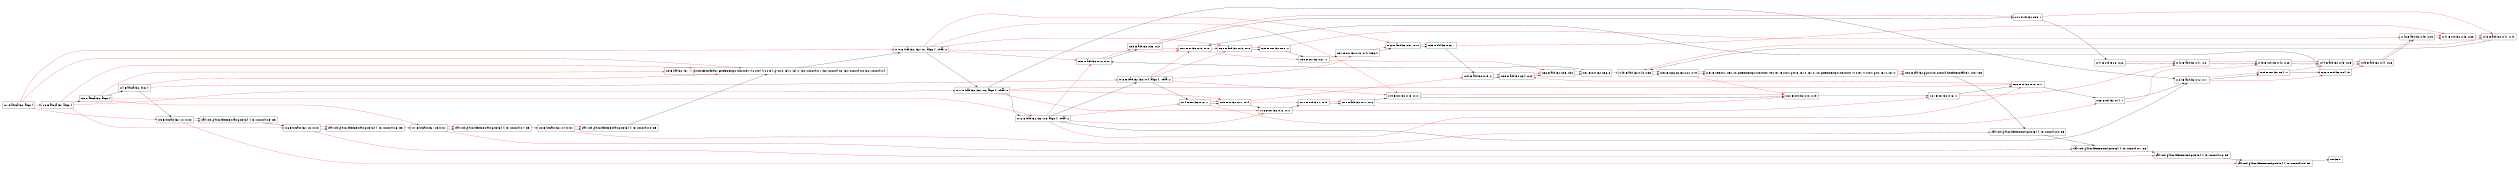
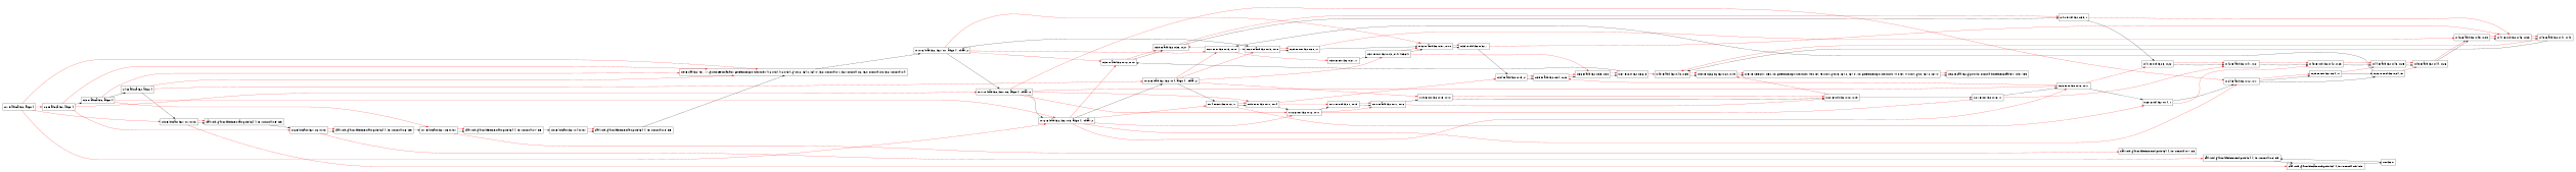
  digraph {
    rankdir=LR
    node [shape=record]
    edge [color=red]
    n1 [label="  %1 = alloca i32, align 4"]
    n2 [label="  %2 = alloca i32, align 4"]
    n3 [label="  %5 = bitcast i32* %1 to i8*"]
    n4 [label="  %9 = call i32 (i8*, ...) @__isoc99_scanf(i8* getelementptr inbounds ([12 x i8], [12 x i8]* @.str.2, i64 0, i64 0), i32* nonnull %1, i32* nonnull %2, i32* nonnull %3, i32* nonnull %4)"]
    n5 [label="  %10 = load i32, i32* %1, align 4, !tbaa !2"]
    n6 [label="  %3 = alloca i32, align 4"]
    n7 [label="  %6 = bitcast i32* %2 to i8*"]
    n8 [label="  %11 = load i32, i32* %2, align 4, !tbaa !2"]
    n9 [label="  call void @llvm.lifetime.start.p0i8(i64 4, i8* nonnull %5) #5"]
-   n10 [label="  call void @llvm.lifetime.end.p0i8(i64 4, i8* nonnull %5) #5"]
+   n10 [label="call void @llvm.bitcast.end.p0i8(i64 4, i8* nonnull %5) #5"]
    n11 [label="  %19 = xor i32 %13, %10"]
    n12 [label="  %27 = or i32 %13, %10"]
    n13 [label="  %28 = and i32 %13, %10"]
    n14 [label="  %32 = and i32 %31, %10"]
    n15 [label="  %38 = add i32 %12, %10"]
-   n16 [label="%4 = alloca i32, llvm 4"]
+   n16 [label="  %4 = alloca i32, align 4"]
    n17 [label="  %7 = bitcast i32* %3 to i8*"]
    n18 [label="  %12 = load i32, i32* %3, align 4, !tbaa !2"]
    n19 [label="  call void @llvm.lifetime.start.p0i8(i64 4, i8* nonnull %6) #5"]
    n20 [label="  call void @llvm.lifetime.end.p0i8(i64 4, i8* nonnull %6) #5"]
    n21 [label="  %15 = or i32 %11, %14"]
    n22 [label="  %16 = xor i32 %12, %11"]
    n23 [label="  %22 = or i32 %12, %11"]
    n24 [label="  %24 = and i32 %12, %11"]
    n25 [label="  %13 = load i32, i32* %4, align 4, !tbaa !2"]
    n26 [label="  call void @llvm.lifetime.start.p0i8(i64 4, i8* nonnull %7) #5"]
    n27 [label="  call void @llvm.lifetime.end.p0i8(i64 4, i8* nonnull %7) #5"]
    n28 [label="  %14 = xor i32 %12, -1"]
    n29 [label="  %8 = bitcast i32* %4 to i8*"]
    n30 [label="  call void @llvm.lifetime.start.p0i8(i64 4, i8* nonnull %8) #5"]
-   n31 [label="  call void @llvm.lifetime.end.p0i8(i64 4, i8* nonnull %8) #5"]
    n32 [label="  %31 = xor i32 %13, 2147483647"]
    n33 [label="  ret i32 0"]
    n34 [label="  %20 = sub i32 %18, %19"]
    n35 [label="  %30 = xor i32 %27, -1"]
    n36 [label="  %39 = add i32 %38, %27"]
    n37 [label="  %29 = xor i32 %28, -1"]
    n38 [label="  %33 = shl i32 %32, 1"]
    n39 [label="  %17 = sub i32 1, %15"]
    n40 [label="  %34 = add i32 %15, 2"]
    n41 [label="  %18 = add i32 %17, %16"]
    n42 [label="  %21 = xor i32 %16, -1"]
    n43 [label="  %23 = shl i32 %14, 1"]
    n44 [label="  %35 = add i32 %34, %22"]
    n45 [label="  %41 = sub i32 3, %22"]
    n46 [label="  %25 = xor i32 %24, -1"]
    n47 [label="  %26 = mul i32 %24, -5"]
    n48 [label="  %43 = sub i32 %42, %23"]
    n49 [label="  %42 = add i32 %41, %21"]
    n50 [label="  %50 = icmp eq i32 %20, %49"]
    n51 [label="  %51 = select i1 %50, i8* getelementptr inbounds ([5 x i8], [5 x i8]* @str.3, i64 0, i64 0), i8* getelementptr inbounds ([4 x i8], [4 x i8]* @str, i64 0, i64 0)"]
    n52 [label="  %36 = add i32 %35, %30"]
    n53 [label="  %44 = add i32 %43, %25"]
    n54 [label="  %45 = add i32 %44, %26"]
    n55 [label="  %46 = add i32 %45, %29"]
    n56 [label="  %40 = shl i32 %39, 1"]
    n57 [label="  %47 = sub i32 %46, %33"]
    n58 [label="  %37 = mul i32 %36, 3"]
    n59 [label="  %48 = add i32 %47, %40"]
    n60 [label="%49 = add i32 %48, %35"]
    n61 [label="  %52 = call i32 @puts(i8* nonnull dereferenceable(1) %51) #5"]
-   n1 -> n2 [color=""]
+   n1 -> n2
    n1 -> n3
    n1 -> n4
-   n1 -> n5
+   n1 -> n18
    n2 -> n4
    n2 -> n6 [color=""]
    n2 -> n7
    n2 -> n8
    n3 -> n9 [color=""]
    n3 -> n9
    n3 -> n10
    n4 -> n5 [color=""]
    n5 -> n8 [color=""]
-   n5 -> n11
    n5 -> n12
-   n5 -> n13
+   n5 -> n13 [color=black]
    n5 -> n14
    n5 -> n15
    n6 -> n4
    n6 -> n16 [color=""]
    n6 -> n17
    n6 -> n18
    n7 -> n19 [color=""]
    n7 -> n19
    n7 -> n20
    n8 -> n18 [color=""]
    n8 -> n21
    n8 -> n22
    n8 -> n23
-   n8 -> n24 [color=black]
+   n8 -> n24
    n9 -> n7 [color=""]
    n10 -> n33 [color=""]
    n11 -> n34 [color=""]
    n11 -> n34
    n12 -> n13 [color=""]
    n12 -> n35
-   n36 -> n12
+   n12 -> n36
    n13 -> n37 [color=""]
    n13 -> n37
    n14 -> n38 [color=""]
    n14 -> n38
    n15 -> n36 [color=""]
    n15 -> n36
    n16 -> n3 [color=""]
    n16 -> n4
    n16 -> n25
    n17 -> n26 [color=""]
    n17 -> n26
    n17 -> n27
    n18 -> n15
    n18 -> n22
    n18 -> n23
-   n18 -> n24 [color=black]
+   n18 -> n24
    n18 -> n25 [color=""]
    n18 -> n28
    n19 -> n17 [color=""]
    n20 -> n10 [color=""]
    n21 -> n22 [color=""]
    n21 -> n39
    n21 -> n40
    n22 -> n39 [color=""]
+   n22 -> n41
    n22 -> n42
    n23 -> n43 [color=""]
    n23 -> n44
+   n23 -> n45
    n24 -> n46 [color=""]
    n24 -> n46
-   n24 -> n47
+   n24 -> n47 [color=black]
    n25 -> n11
    n25 -> n12
    n25 -> n13
    n25 -> n28 [color=""]
    n25 -> n32
    n26 -> n29 [color=""]
-   n27 -> n20 [color=""]
+   n33 -> n20 [color=""]
    n28 -> n21 [color=""]
    n28 -> n21
    n28 -> n43
    n29 -> n30 [color=""]
    n29 -> n30
-   n29 -> n31
    n30 -> n4 [color=""]
-   n31 -> n27 [color=""]
    n32 -> n14 [color=""]
    n32 -> n14
    n34 -> n42 [color=""]
-   n50 -> n34
+   n34 -> n50
    n35 -> n32 [color=""]
-   n35 -> n52
+   n32 -> n52
    n36 -> n56 [color=""]
    n36 -> n56
-   n37 -> n35 [color=""]
+   n37 -> n14 [color=""]
    n37 -> n55
    n38 -> n40 [color=""]
    n38 -> n57
    n39 -> n41 [color=""]
    n39 -> n41
    n40 -> n44 [color=""]
    n40 -> n44
    n41 -> n11 [color=""]
    n41 -> n34
    n42 -> n23 [color=""]
    n42 -> n49
    n43 -> n24 [color=""]
    n43 -> n48
    n44 -> n52 [color=""]
    n44 -> n52
    n45 -> n49 [color=""]
    n45 -> n49
    n46 -> n47 [color=""]
    n46 -> n53
    n47 -> n12 [color=""]
    n47 -> n54
    n48 -> n53 [color=""]
    n48 -> n53
    n49 -> n48 [color=""]
    n49 -> n48
    n50 -> n51 [color=""]
    n50 -> n51
    n51 -> n61 [color=""]
    n51 -> n61
    n52 -> n58 [color=""]
    n52 -> n58
    n53 -> n54 [color=""]
    n53 -> n54
    n54 -> n55 [color=""]
    n54 -> n55
    n55 -> n57 [color=""]
    n55 -> n57
    n56 -> n45 [color=""]
-   n56 -> n59
+   n56 -> n57
    n57 -> n59 [color=""]
    n57 -> n59
    n58 -> n15 [color=""]
    n58 -> n60
    n59 -> n60 [color=""]
    n59 -> n60
    n60 -> n50 [color=""]
    n60 -> n50
-   n61 -> n31 [color=""]
  }
